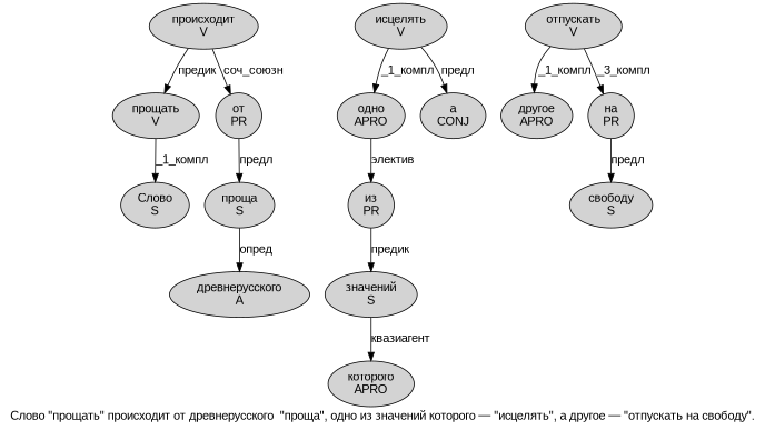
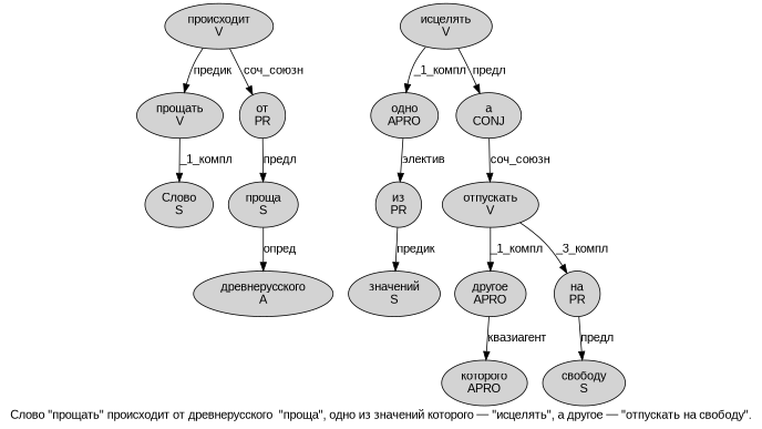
  digraph {
    fontname="Liberation Sans"
    label="Слово \"прощать\" происходит от древнерусского  \"проща\", одно из значений которого — \"исцелять\", а другое — \"отпускать на свободу\"."
    node [fillcolor=lightgray fontname="Liberation Sans" penwidth=1 shape=ellipse style=filled]
    edge [fontname="Liberation Sans"]
    n1 [label="Слово\nS"]
    n2 [label="прощать\nV"]
    n3 [label="происходит\nV"]
    n4 [label="от\nPR"]
    n5 [label="проща\nS"]
    n6 [label="древнерусского\nA"]
    n7 [label="одно\nAPRO"]
    n8 [label="из\nPR"]
    n9 [label="значений\nS"]
    n10 [label="которого\nAPRO"]
    n11 [label="исцелять\nV"]
    n12 [label="а\nCONJ"]
    n13 [label="отпускать\nV"]
    n14 [label="другое\nAPRO"]
    n15 [label="на\nPR"]
    n16 [label="свободу\nS"]
    n2 -> n1 [label="_1_компл"]
    n3 -> n2 [label="предик"]
    n3 -> n4 [label="соч_союзн"]
    n4 -> n5 [label="предл"]
    n5 -> n6 [label="опред"]
    n7 -> n8 [label="электив"]
    n8 -> n9 [label="предик"]
-   n9 -> n10 [label="квазиагент"]
+   n14 -> n10 [label="квазиагент"]
    n11 -> n7 [label="_1_компл"]
    n11 -> n12 [label="предл"]
+   n12 -> n13 [label="соч_союзн"]
    n13 -> n14 [label="_1_компл"]
    n13 -> n15 [label="_3_компл"]
    n15 -> n16 [label="предл"]
  }
